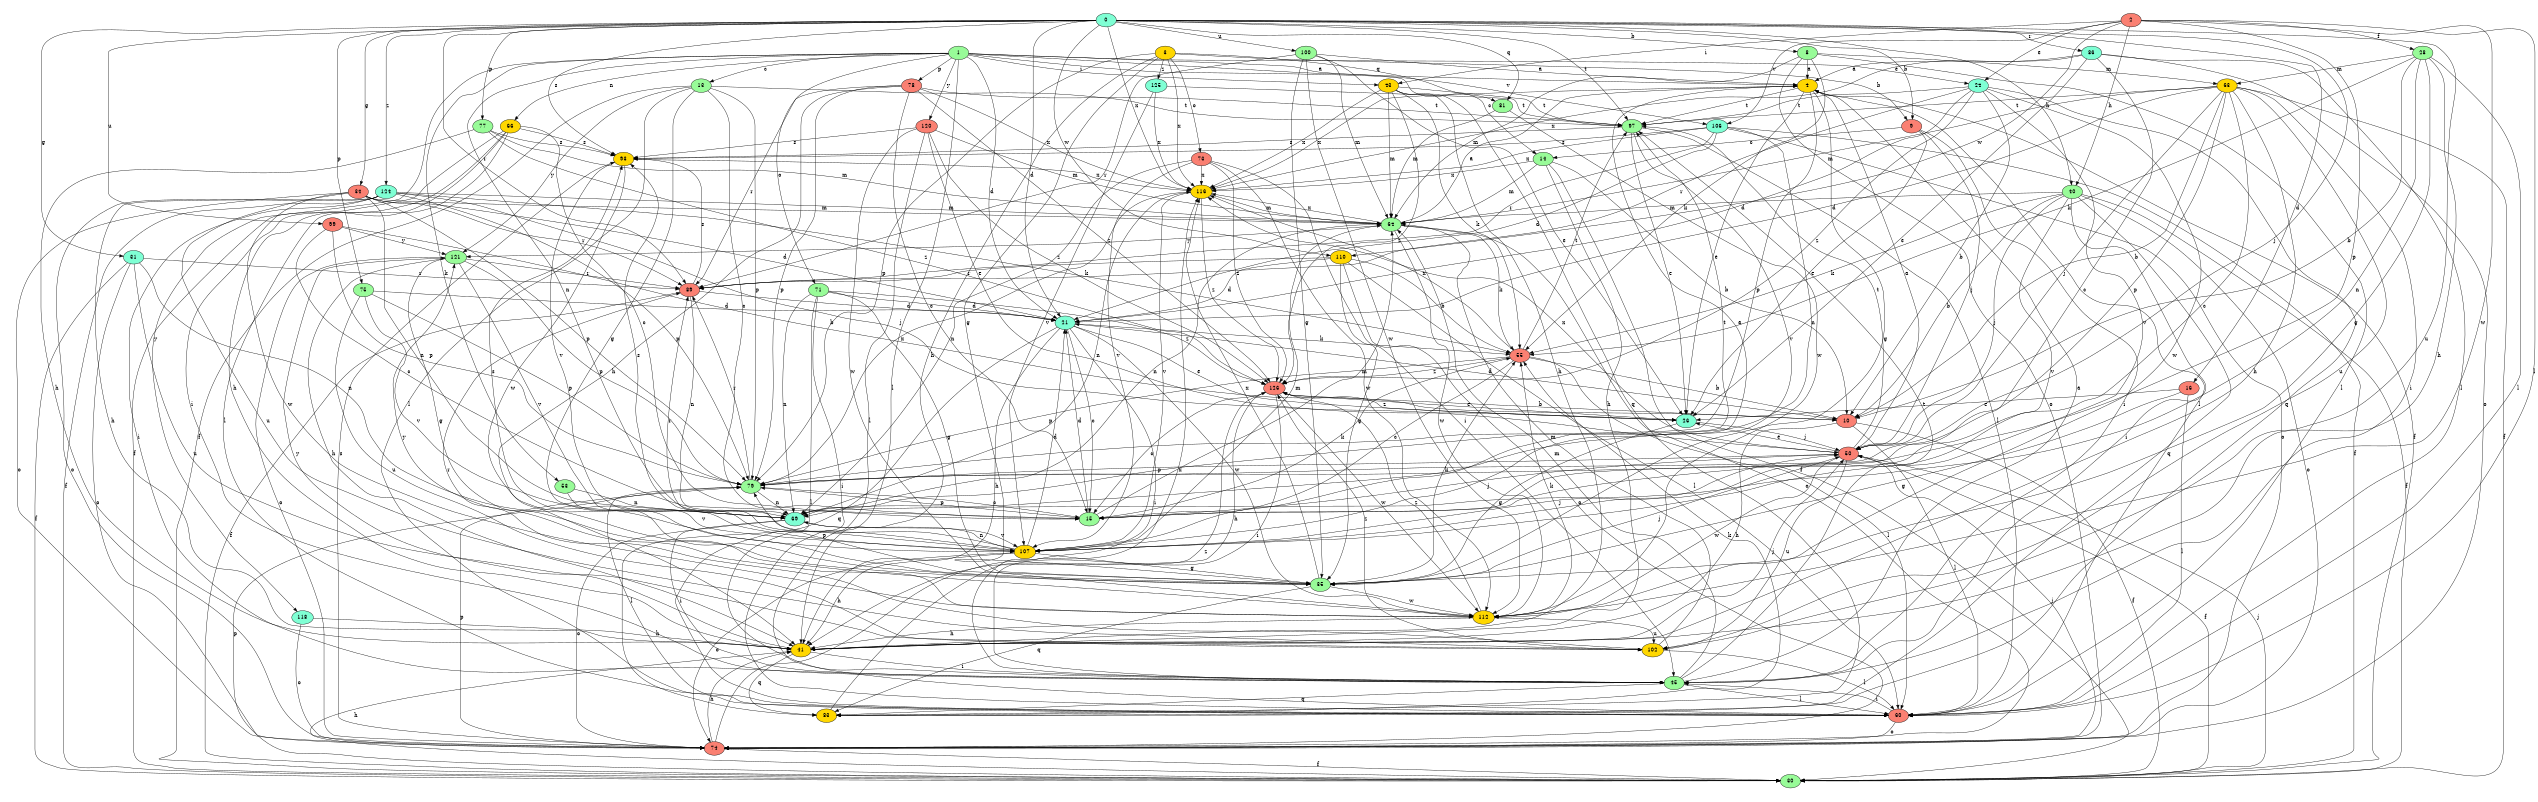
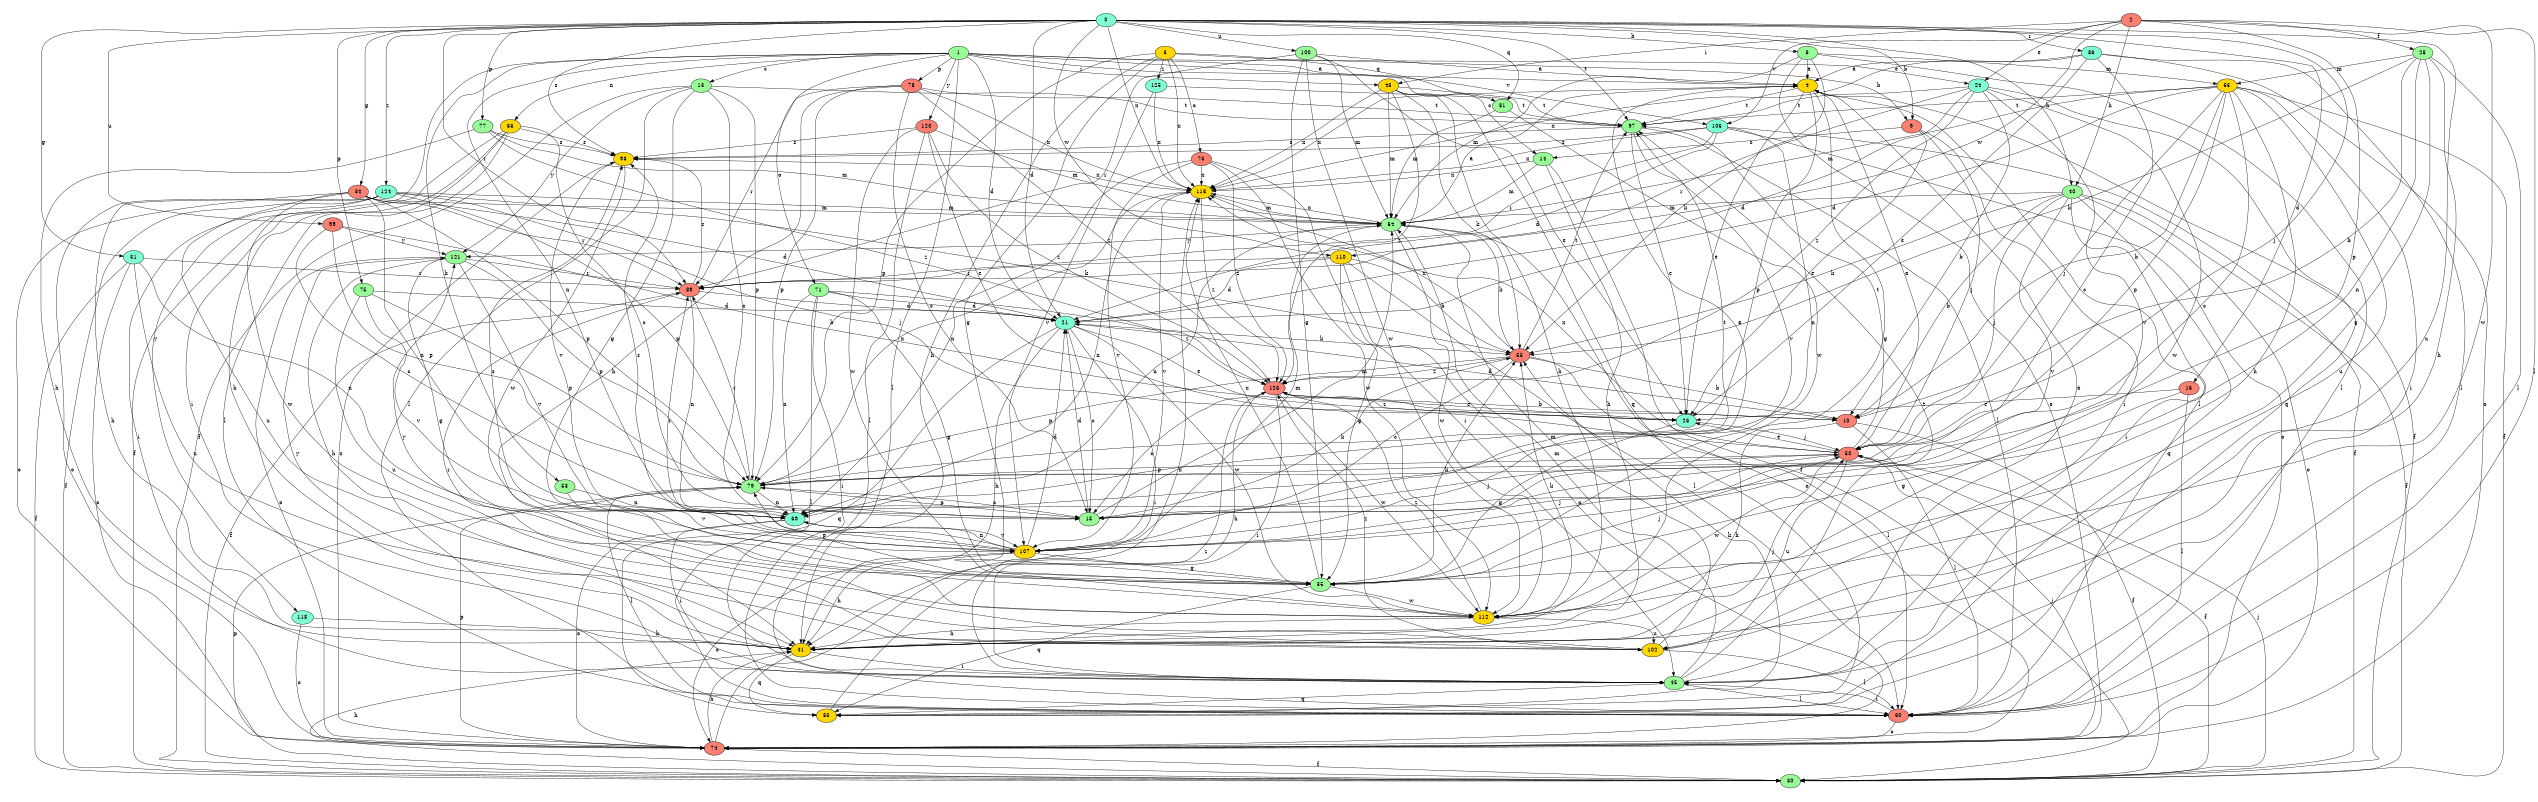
  strict digraph {
    node [fillcolor=palegreen style=filled]
    0 [fillcolor=aquamarine]
    8
    9 [fillcolor=salmon]
    16 [fillcolor=salmon]
    21 [fillcolor=aquamarine]
    31 [fillcolor=aquamarine]
    34 [fillcolor=salmon]
    40
    50 [fillcolor=salmon]
    75
    77
    81
    86 [fillcolor=aquamarine]
    89 [fillcolor=salmon]
    93 [fillcolor=gold]
    97
    99 [fillcolor=salmon]
    100
    102 [fillcolor=gold]
    110 [fillcolor=gold]
    116 [fillcolor=gold]
    124 [fillcolor=aquamarine]
    4 [fillcolor=gold]
    60 [fillcolor=salmon]
    63 [fillcolor=gold]
    55 [fillcolor=salmon]
    64
    74 [fillcolor=salmon]
    14
    26 [fillcolor=aquamarine]
    45
    35
    112 [fillcolor=gold]
    41 [fillcolor=gold]
    15
    83 [fillcolor=gold]
    69 [fillcolor=aquamarine]
    30
    79
    10 [fillcolor=salmon]
    107 [fillcolor=gold]
    126 [fillcolor=salmon]
    121
    1
    13
    24 [fillcolor=aquamarine]
    43 [fillcolor=gold]
    53
    66 [fillcolor=gold]
    71
    78 [fillcolor=salmon]
    106 [fillcolor=aquamarine]
    118 [fillcolor=aquamarine]
    120 [fillcolor=salmon]
    2 [fillcolor=salmon]
    28
    3 [fillcolor=gold]
    73 [fillcolor=salmon]
    125 [fillcolor=aquamarine]
    0 -> 8 [label=b]
    0 -> 9 [label=b]
    0 -> 16 [label=d]
    0 -> 21 [label=d]
    0 -> 31 [label=g]
    0 -> 34 [label=g]
    0 -> 40 [label=h]
    0 -> 50 [label=j]
    0 -> 75 [label=p]
    0 -> 77 [label=p]
    0 -> 81 [label=q]
    0 -> 86 [label=r]
    0 -> 89 [label=r]
    0 -> 93 [label=s]
    0 -> 97 [label=t]
    0 -> 99 [label=u]
    0 -> 100 [label=u]
    0 -> 102 [label=u]
    0 -> 110 [label=w]
    0 -> 116 [label=x]
    0 -> 124 [label=z]
    8 -> 4 [label=a]
    8 -> 60 [label=l]
    8 -> 63 [label=m]
    8 -> 55 [label=k]
    8 -> 64 [label=m]
    8 -> 74 [label=o]
    9 -> 50 [label=j]
    9 -> 14 [label=c]
    9 -> 26 [label=e]
    9 -> 45 [label=i]
    16 -> 60 [label=l]
    16 -> 26 [label=e]
    16 -> 35 [label=g]
    21 -> 55 [label=k]
    21 -> 26 [label=e]
    21 -> 45 [label=i]
    21 -> 112 [label=w]
    21 -> 41 [label=h]
    21 -> 15 [label=c]
    21 -> 83 [label=q]
    31 -> 89 [label=r]
    31 -> 102 [label=u]
    31 -> 74 [label=o]
    31 -> 69 [label=n]
    31 -> 30 [label=f]
    34 -> 21 [label=d]
    34 -> 89 [label=r]
    34 -> 102 [label=u]
    34 -> 64 [label=m]
    34 -> 74 [label=o]
    34 -> 112 [label=w]
    34 -> 69 [label=n]
    34 -> 79 [label=p]
    40 -> 50 [label=j]
    40 -> 55 [label=k]
    40 -> 64 [label=m]
    40 -> 74 [label=o]
    40 -> 45 [label=i]
    40 -> 83 [label=q]
    40 -> 30 [label=f]
    40 -> 10 [label=b]
    40 -> 107 [label=v]
    50 -> 97 [label=t]
    50 -> 102 [label=u]
    50 -> 116 [label=x]
    50 -> 4 [label=a]
    50 -> 26 [label=e]
    50 -> 112 [label=w]
    50 -> 30 [label=f]
    50 -> 79 [label=p]
    75 -> 21 [label=d]
    75 -> 102 [label=u]
    75 -> 79 [label=p]
    75 -> 107 [label=v]
    77 -> 93 [label=s]
    77 -> 64 [label=m]
    77 -> 41 [label=h]
    77 -> 126 [label=z]
    81 -> 64 [label=m]
    81 -> 112 [label=w]
    86 -> 116 [label=x]
    86 -> 4 [label=a]
    86 -> 60 [label=l]
    86 -> 74 [label=o]
    86 -> 26 [label=e]
    86 -> 15 [label=c]
    89 -> 21 [label=d]
    89 -> 93 [label=s]
    89 -> 69 [label=n]
    89 -> 30 [label=f]
    93 -> 116 [label=x]
    93 -> 112 [label=w]
    93 -> 107 [label=v]
    97 -> 93 [label=s]
    97 -> 60 [label=l]
    97 -> 26 [label=e]
    97 -> 107 [label=v]
    99 -> 15 [label=c]
    99 -> 79 [label=p]
    99 -> 10 [label=b]
    99 -> 121 [label=y]
    100 -> 89 [label=r]
    100 -> 4 [label=a]
    100 -> 64 [label=m]
    100 -> 26 [label=e]
    100 -> 35 [label=g]
    100 -> 112 [label=w]
    102 -> 89 [label=r]
    102 -> 60 [label=l]
    102 -> 64 [label=m]
    102 -> 126 [label=z]
    110 -> 21 [label=d]
    110 -> 89 [label=r]
    110 -> 60 [label=l]
    110 -> 55 [label=b]
    110 -> 74 [label=o]
    110 -> 35 [label=g]
    116 -> 64 [label=m]
    116 -> 69 [label=n]
    116 -> 107 [label=v]
    116 -> 126 [label=z]
    124 -> 50 [label=j]
    124 -> 55 [label=k]
    124 -> 64 [label=m]
    124 -> 74 [label=o]
    124 -> 45 [label=i]
    124 -> 41 [label=h]
    124 -> 30 [label=f]
    124 -> 79 [label=p]
    4 -> 97 [label=t]
    4 -> 116 [label=x]
    4 -> 60 [label=l]
    4 -> 26 [label=e]
    4 -> 35 [label=g]
    4 -> 30 [label=f]
    4 -> 79 [label=p]
    60 -> 74 [label=o]
    60 -> 45 [label=i]
    63 -> 21 [label=d]
    63 -> 50 [label=j]
    63 -> 97 [label=t]
    63 -> 102 [label=u]
    63 -> 64 [label=m]
    63 -> 45 [label=i]
    63 -> 41 [label=h]
    63 -> 15 [label=c]
    63 -> 30 [label=f]
    63 -> 79 [label=p]
    63 -> 10 [label=b]
    55 -> 97 [label=t]
    55 -> 116 [label=x]
    55 -> 60 [label=l]
    55 -> 15 [label=c]
    55 -> 79 [label=p]
    55 -> 10 [label=b]
    55 -> 126 [label=z]
    64 -> 116 [label=x]
    64 -> 4 [label=a]
    64 -> 55 [label=k]
    64 -> 74 [label=o]
    64 -> 112 [label=w]
    64 -> 69 [label=n]
    64 -> 121 [label=y]
    74 -> 50 [label=j]
    74 -> 93 [label=s]
    74 -> 116 [label=x]
    74 -> 41 [label=h]
    74 -> 30 [label=f]
    74 -> 79 [label=p]
    14 -> 116 [label=x]
    14 -> 64 [label=m]
    14 -> 41 [label=h]
    14 -> 30 [label=f]
-   14 -> 10 [label=b]
    26 -> 50 [label=j]
    26 -> 35 [label=g]
    26 -> 126 [label=z]
    45 -> 97 [label=t]
    45 -> 4 [label=a]
    45 -> 60 [label=l]
    45 -> 64 [label=m]
    45 -> 83 [label=q]
    35 -> 50 [label=j]
    35 -> 93 [label=s]
    35 -> 116 [label=x]
    35 -> 55 [label=k]
    35 -> 112 [label=w]
    35 -> 83 [label=q]
    35 -> 79 [label=p]
    112 -> 102 [label=u]
    112 -> 55 [label=k]
    112 -> 41 [label=h]
    112 -> 126 [label=z]
    112 -> 121 [label=y]
    41 -> 50 [label=j]
    41 -> 45 [label=i]
    41 -> 83 [label=q]
    41 -> 121 [label=y]
    15 -> 21 [label=d]
    15 -> 50 [label=j]
    15 -> 55 [label=k]
    15 -> 64 [label=m]
    15 -> 79 [label=p]
    83 -> 55 [label=k]
    83 -> 126 [label=z]
    69 -> 97 [label=t]
    69 -> 74 [label=o]
    69 -> 45 [label=i]
    69 -> 107 [label=v]
    30 -> 50 [label=j]
    30 -> 41 [label=h]
    30 -> 79 [label=p]
    79 -> 89 [label=r]
    79 -> 116 [label=x]
    79 -> 60 [label=l]
    79 -> 15 [label=c]
    79 -> 69 [label=n]
    10 -> 21 [label=d]
    10 -> 60 [label=l]
    10 -> 41 [label=h]
    10 -> 30 [label=f]
    107 -> 21 [label=d]
    107 -> 50 [label=j]
    107 -> 89 [label=r]
    107 -> 93 [label=s]
    107 -> 4 [label=a]
    107 -> 64 [label=m]
    107 -> 74 [label=o]
    107 -> 35 [label=g]
    107 -> 41 [label=h]
    107 -> 69 [label=n]
    126 -> 26 [label=e]
    126 -> 45 [label=i]
    126 -> 112 [label=w]
    126 -> 41 [label=h]
    126 -> 15 [label=c]
    126 -> 10 [label=b]
    121 -> 89 [label=r]
    121 -> 74 [label=o]
    121 -> 35 [label=g]
    121 -> 41 [label=h]
    121 -> 79 [label=p]
    121 -> 107 [label=v]
    1 -> 21 [label=d]
    1 -> 4 [label=a]
    1 -> 60 [label=l]
    1 -> 14 [label=c]
    1 -> 69 [label=n]
    1 -> 13 [label=c]
    1 -> 24 [label=e]
    1 -> 43 [label=i]
    1 -> 53 [label=k]
    1 -> 66 [label=n]
    1 -> 71 [label=o]
    1 -> 78 [label=p]
    1 -> 106 [label=v]
    1 -> 118 [label=y]
    1 -> 120 [label=y]
    13 -> 97 [label=t]
    13 -> 60 [label=l]
    13 -> 35 [label=g]
    13 -> 15 [label=c]
    13 -> 30 [label=f]
    13 -> 79 [label=p]
    13 -> 121 [label=y]
    24 -> 21 [label=d]
    24 -> 89 [label=r]
    24 -> 97 [label=t]
    24 -> 112 [label=w]
    24 -> 83 [label=q]
    24 -> 10 [label=b]
    24 -> 107 [label=v]
    24 -> 126 [label=z]
    43 -> 97 [label=t]
    43 -> 116 [label=x]
    43 -> 55 [label=k]
    43 -> 64 [label=m]
    43 -> 41 [label=h]
    43 -> 83 [label=q]
    43 -> 126 [label=z]
    53 -> 69 [label=n]
    53 -> 107 [label=v]
    66 -> 93 [label=s]
    66 -> 60 [label=l]
    66 -> 45 [label=i]
    66 -> 41 [label=h]
    66 -> 15 [label=c]
    66 -> 30 [label=f]
    71 -> 21 [label=d]
    71 -> 60 [label=l]
    71 -> 45 [label=i]
    71 -> 35 [label=g]
    71 -> 69 [label=n]
    71 -> 126 [label=z]
    78 -> 89 [label=r]
    78 -> 97 [label=t]
    78 -> 116 [label=x]
    78 -> 41 [label=h]
    78 -> 15 [label=c]
    78 -> 79 [label=p]
    78 -> 126 [label=z]
    106 -> 21 [label=d]
    106 -> 89 [label=r]
    106 -> 93 [label=s]
    106 -> 116 [label=x]
    106 -> 74 [label=o]
    106 -> 69 [label=n]
    106 -> 30 [label=f]
    118 -> 74 [label=o]
    118 -> 41 [label=h]
    120 -> 93 [label=s]
    120 -> 60 [label=l]
    120 -> 64 [label=m]
    120 -> 26 [label=e]
    120 -> 112 [label=w]
    120 -> 126 [label=z]
    2 -> 40 [label=h]
    2 -> 110 [label=w]
    2 -> 60 [label=l]
    2 -> 112 [label=w]
    2 -> 79 [label=p]
    2 -> 24 [label=e]
    2 -> 43 [label=i]
    2 -> 106 [label=v]
    2 -> 28 [label=f]
    28 -> 60 [label=l]
    28 -> 63 [label=m]
    28 -> 55 [label=k]
    28 -> 35 [label=g]
    28 -> 41 [label=h]
    28 -> 69 [label=n]
    28 -> 10 [label=b]
    3 -> 9 [label=b]
    3 -> 81 [label=q]
    3 -> 116 [label=x]
    3 -> 35 [label=g]
    3 -> 41 [label=h]
    3 -> 79 [label=p]
    3 -> 73 [label=o]
    3 -> 125 [label=z]
    73 -> 116 [label=x]
    73 -> 45 [label=i]
    73 -> 112 [label=w]
    73 -> 69 [label=n]
    73 -> 107 [label=v]
    73 -> 126 [label=z]
    125 -> 97 [label=t]
    125 -> 116 [label=x]
    125 -> 107 [label=v]
  }
